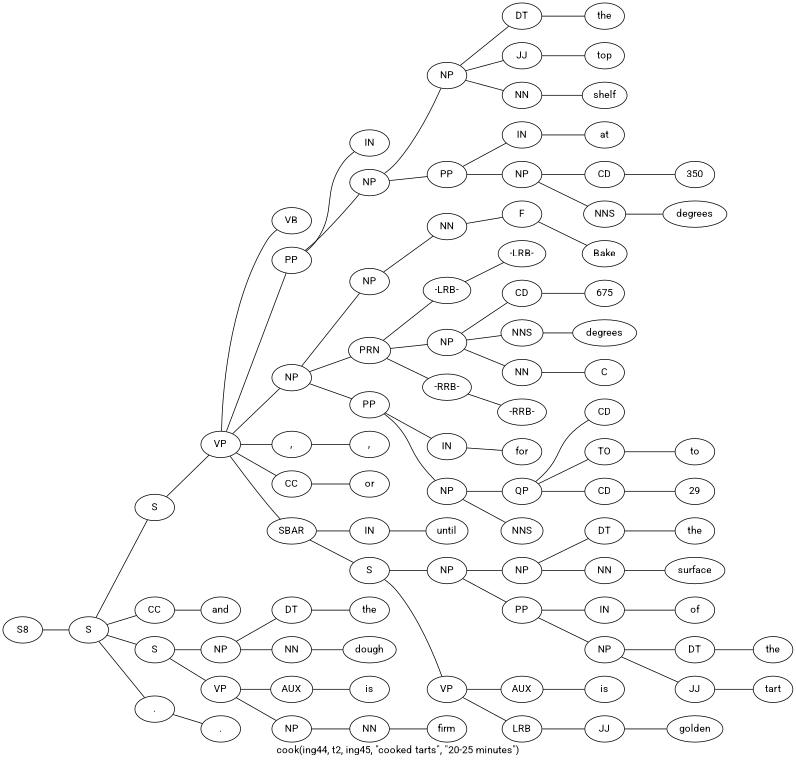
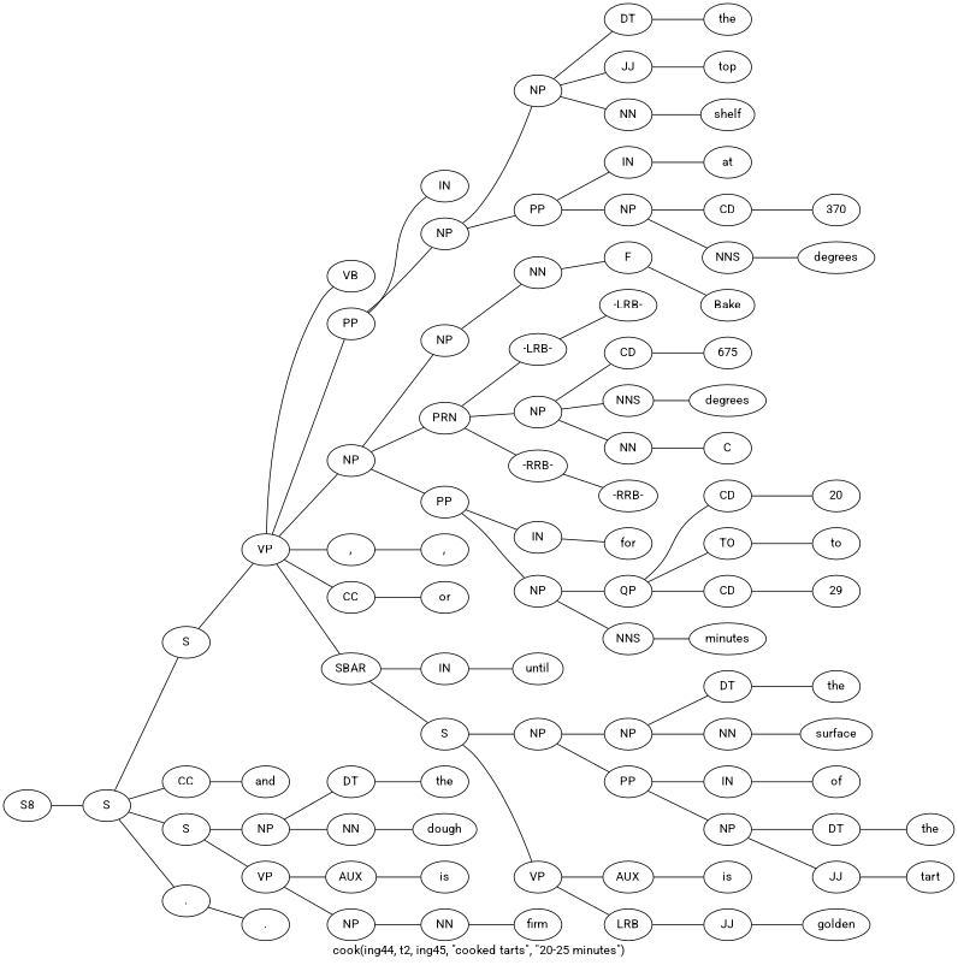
  graph {
    fontname=Roboto
    label="cook(ing44, t2, ing45, \"cooked tarts\", \"20-25 minutes\")"
    rankdir=LR
    node [fontname=Roboto]
    edge [fontname=Roboto]
    n1 [label=S8]
    n2 [label=S]
    n3 [label=S]
    n4 [label=CC]
    n5 [label=S]
    n6 [label="."]
    n7 [label=VP]
    n8 [label=and]
    n9 [label=NP]
    n10 [label=VP]
    n11 [label="."]
    n12 [label=VB]
    n13 [label=PP]
    n14 [label=NP]
    n15 [label=","]
    n16 [label=CC]
    n17 [label=SBAR]
    n18 [label=IN]
    n19 [label=NP]
    n20 [label=NP]
    n21 [label=PRN]
    n22 [label=PP]
    n23 [label=","]
    n24 [label=or]
    n25 [label=IN]
    n26 [label=S]
    n27 [label=Bake]
    n28 [label=NP]
    n29 [label=PP]
    n30 [label=DT]
    n31 [label=JJ]
    n32 [label=NN]
    n33 [label=IN]
    n34 [label=NP]
    n35 [label=the]
    n36 [label=top]
    n37 [label=shelf]
    n38 [label=at]
    n39 [label=CD]
    n40 [label=NNS]
-   n41 [label=350]
+   n41 [label=370]
    n42 [label=degrees]
    n43 [label=NN]
    n44 [label="-LRB-"]
    n45 [label=NP]
    n46 [label="-RRB-"]
    n47 [label=IN]
    n48 [label=NP]
    n49 [label=F]
    n50 [label="-LRB-"]
    n51 [label=CD]
    n52 [label=NNS]
    n53 [label=NN]
    n54 [label="-RRB-"]
    n55 [label=675]
    n56 [label=degrees]
    n57 [label=C]
    n58 [label=for]
    n59 [label=QP]
    n60 [label=NNS]
    n61 [label=CD]
    n62 [label=TO]
    n63 [label=CD]
+   n64 [label=minutes]
+   n65 [label=20]
    n66 [label=to]
    n67 [label=29]
    n68 [label=until]
    n69 [label=NP]
    n70 [label=VP]
    n71 [label=NP]
    n72 [label=PP]
    n73 [label=AUX]
    n74 [label=LRB]
    n75 [label=DT]
    n76 [label=NN]
    n77 [label=IN]
    n78 [label=NP]
    n79 [label=the]
    n80 [label=surface]
    n81 [label=of]
    n82 [label=DT]
    n83 [label=JJ]
    n84 [label=the]
    n85 [label=tart]
    n86 [label=is]
    n87 [label=JJ]
    n88 [label=golden]
    n89 [label=DT]
    n90 [label=NN]
    n91 [label=AUX]
    n92 [label=NP]
    n93 [label=the]
    n94 [label=dough]
    n95 [label=is]
    n96 [label=NN]
    n97 [label=firm]
    n1 -- n2
    n2 -- n3
    n2 -- n4
    n2 -- n5
    n2 -- n6
    n3 -- n7
    n4 -- n8
    n5 -- n9
    n5 -- n10
    n6 -- n11
    n7 -- n12
    n7 -- n13
    n7 -- n14
    n7 -- n15
    n7 -- n16
    n7 -- n17
    n9 -- n89
    n9 -- n90
    n10 -- n91
    n10 -- n92
    n13 -- n18
    n13 -- n19
    n14 -- n20
    n14 -- n21
    n14 -- n22
    n15 -- n23
    n16 -- n24
    n17 -- n25
    n17 -- n26
    n19 -- n28
    n19 -- n29
    n20 -- n43
    n21 -- n44
    n21 -- n45
    n21 -- n46
    n22 -- n47
    n22 -- n48
    n25 -- n68
    n26 -- n69
    n26 -- n70
    n28 -- n30
    n28 -- n31
    n28 -- n32
    n29 -- n33
    n29 -- n34
    n30 -- n35
    n31 -- n36
    n32 -- n37
    n33 -- n38
    n34 -- n39
    n34 -- n40
    n39 -- n41
    n40 -- n42
    n43 -- n49
    n44 -- n50
    n45 -- n51
    n45 -- n52
    n45 -- n53
    n46 -- n54
    n47 -- n58
    n48 -- n59
    n48 -- n60
    n49 -- n27
    n51 -- n55
    n52 -- n56
    n53 -- n57
    n59 -- n61
    n59 -- n62
    n59 -- n63
+   n60 -- n64
+   n61 -- n65
    n62 -- n66
    n63 -- n67
    n69 -- n71
    n69 -- n72
    n70 -- n73
    n70 -- n74
    n71 -- n75
    n71 -- n76
    n72 -- n77
    n72 -- n78
    n73 -- n86
    n74 -- n87
    n75 -- n79
    n76 -- n80
    n77 -- n81
    n78 -- n82
    n78 -- n83
    n82 -- n84
    n83 -- n85
    n87 -- n88
    n89 -- n93
    n90 -- n94
    n91 -- n95
    n92 -- n96
    n96 -- n97
  }
